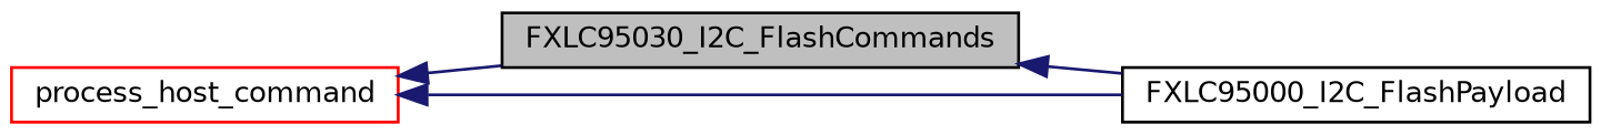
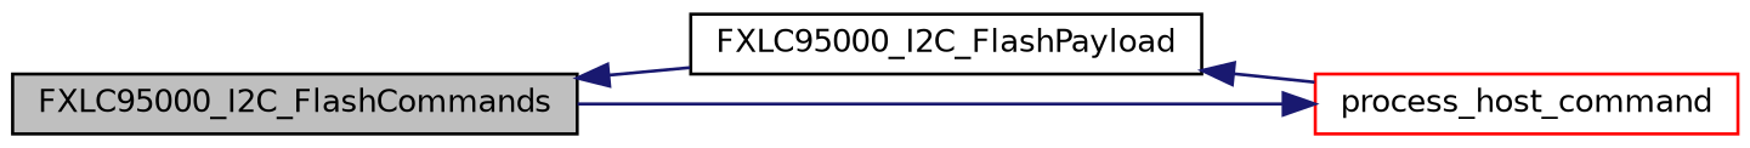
  digraph {
    rankdir=LR
    node [color=black fillcolor=white fontname=Helvetica fontsize=10 shape=record style=filled]
    edge [color=midnightblue dir=back fontname=Helvetica fontsize=10 labelfontname=Helvetica labelfontsize=10 style=solid]
-   n1 [fillcolor=grey75 fontcolor=black height=0.2 label=FXLC95030_I2C_FlashCommands width=0.4]
+   n1 [fillcolor=grey75 fontcolor=black height=0.2 label=FXLC95000_I2C_FlashCommands width=0.4]
    n2 [height=0.2 label=FXLC95000_I2C_FlashPayload width=0.4]
    n3 [color=red height=0.2 label=process_host_command width=0.4]
    n1 -> n2
-   n3 -> n2
+   n2 -> n3
    n3 -> n1
  }
